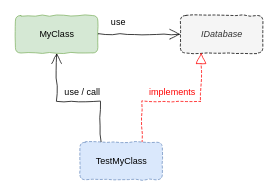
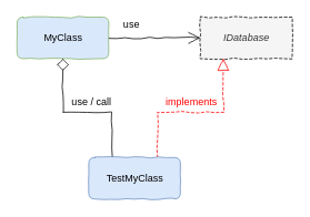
  <mxCell id="0" />
  <mxCell id="1" parent="0" />
- <mxCell id="2" value="IDatabase" style="html=1;fillColor=#f5f5f5;strokeColor=#000000;rounded=1;comic=1;fontColor=#333333;dashed=1;fontStyle=2" vertex="1" parent="1"><mxGeometry x="240" y="20" width="110" height="50" as="geometry" /></mxCell>
+ <mxCell id="2" value="IDatabase" style="html=1;fillColor=#f5f5f5;strokeColor=#000000;comic=1;fontColor=#333333;dashed=1;fontStyle=2;rounded=0;" vertex="1" parent="1"><mxGeometry x="240" y="20" width="110" height="50" as="geometry" /></mxCell>
  <mxCell id="3" value="" style="edgeStyle=orthogonalEdgeStyle;rounded=0;orthogonalLoop=1;jettySize=auto;html=1;endArrow=block;endFill=0;endSize=12;dashed=1;entryX=0.25;entryY=1;entryDx=0;entryDy=0;exitX=0.75;exitY=0;exitDx=0;exitDy=0;comic=1;strokeColor=#FF0000;" edge="1" parent="1" source="5" target="2"><mxGeometry relative="1" as="geometry"><mxPoint x="258" y="114" as="targetPoint" /></mxGeometry></mxCell>
- <mxCell id="4" value="" style="edgeStyle=orthogonalEdgeStyle;rounded=0;orthogonalLoop=1;jettySize=auto;html=1;endArrow=open;endFill=0;endSize=12;comic=1;exitX=0.25;exitY=0;exitDx=0;exitDy=0;" edge="1" parent="1" source="5" target="7"><mxGeometry relative="1" as="geometry" /></mxCell>
- <mxCell id="5" value="TestMyClass" style="html=1;rounded=1;comic=1;strokeColor=#6c8ebf;fillColor=#dae8fc;shadow=0;glass=0;gradientColor=none;dashed=1;" vertex="1" parent="1"><mxGeometry x="106" y="189" width="110" height="50" as="geometry" /></mxCell>
+ <mxCell id="4" value="" style="edgeStyle=orthogonalEdgeStyle;rounded=0;orthogonalLoop=1;jettySize=auto;html=1;endArrow=diamond;endFill=0;endSize=12;comic=1;exitX=0.25;exitY=0;exitDx=0;exitDy=0;" edge="1" parent="1" source="5" target="7"><mxGeometry relative="1" as="geometry" /></mxCell>
+ <mxCell id="5" value="TestMyClass" style="html=1;rounded=1;comic=1;strokeColor=#6c8ebf;fillColor=#dae8fc;shadow=0;glass=0;gradientColor=none;" vertex="1" parent="1"><mxGeometry x="106" y="189" width="110" height="50" as="geometry" /></mxCell>
  <mxCell id="6" value="" style="edgeStyle=orthogonalEdgeStyle;rounded=0;orthogonalLoop=1;jettySize=auto;html=1;endArrow=open;endFill=0;endSize=12;entryX=0;entryY=0.5;entryDx=0;entryDy=0;comic=1;" edge="1" parent="1" source="7" target="2"><mxGeometry relative="1" as="geometry"><mxPoint x="96" y="90" as="targetPoint" /></mxGeometry></mxCell>
- <mxCell id="7" value="MyClass" style="html=1;rounded=1;shadow=0;glass=0;comic=1;strokeColor=#82b366;fillColor=#d5e8d4;" vertex="1" parent="1"><mxGeometry x="20" y="20" width="110" height="50" as="geometry" /></mxCell>
+ <mxCell id="7" value="MyClass" style="html=1;rounded=1;shadow=0;glass=0;comic=1;strokeColor=#82b366;fillColor=#dae8fc;" vertex="1" parent="1"><mxGeometry x="20" y="20" width="110" height="50" as="geometry" /></mxCell>
  <mxCell id="8" value="use" style="text;html=1;align=center;verticalAlign=middle;resizable=0;points=[];autosize=1;" vertex="1" parent="1"><mxGeometry x="142" y="20" width="29" height="18" as="geometry" /></mxCell>
  <mxCell id="9" value="implements" style="text;html=1;align=center;verticalAlign=middle;resizable=0;points=[];autosize=1;fontColor=#FF0000;" vertex="1" parent="1"><mxGeometry x="193" y="114" width="71" height="18" as="geometry" /></mxCell>
  <mxCell id="10" value="use / call" style="text;html=1;align=center;verticalAlign=middle;resizable=0;points=[];autosize=1;" vertex="1" parent="1"><mxGeometry x="80" y="114" width="57" height="18" as="geometry" /></mxCell>
